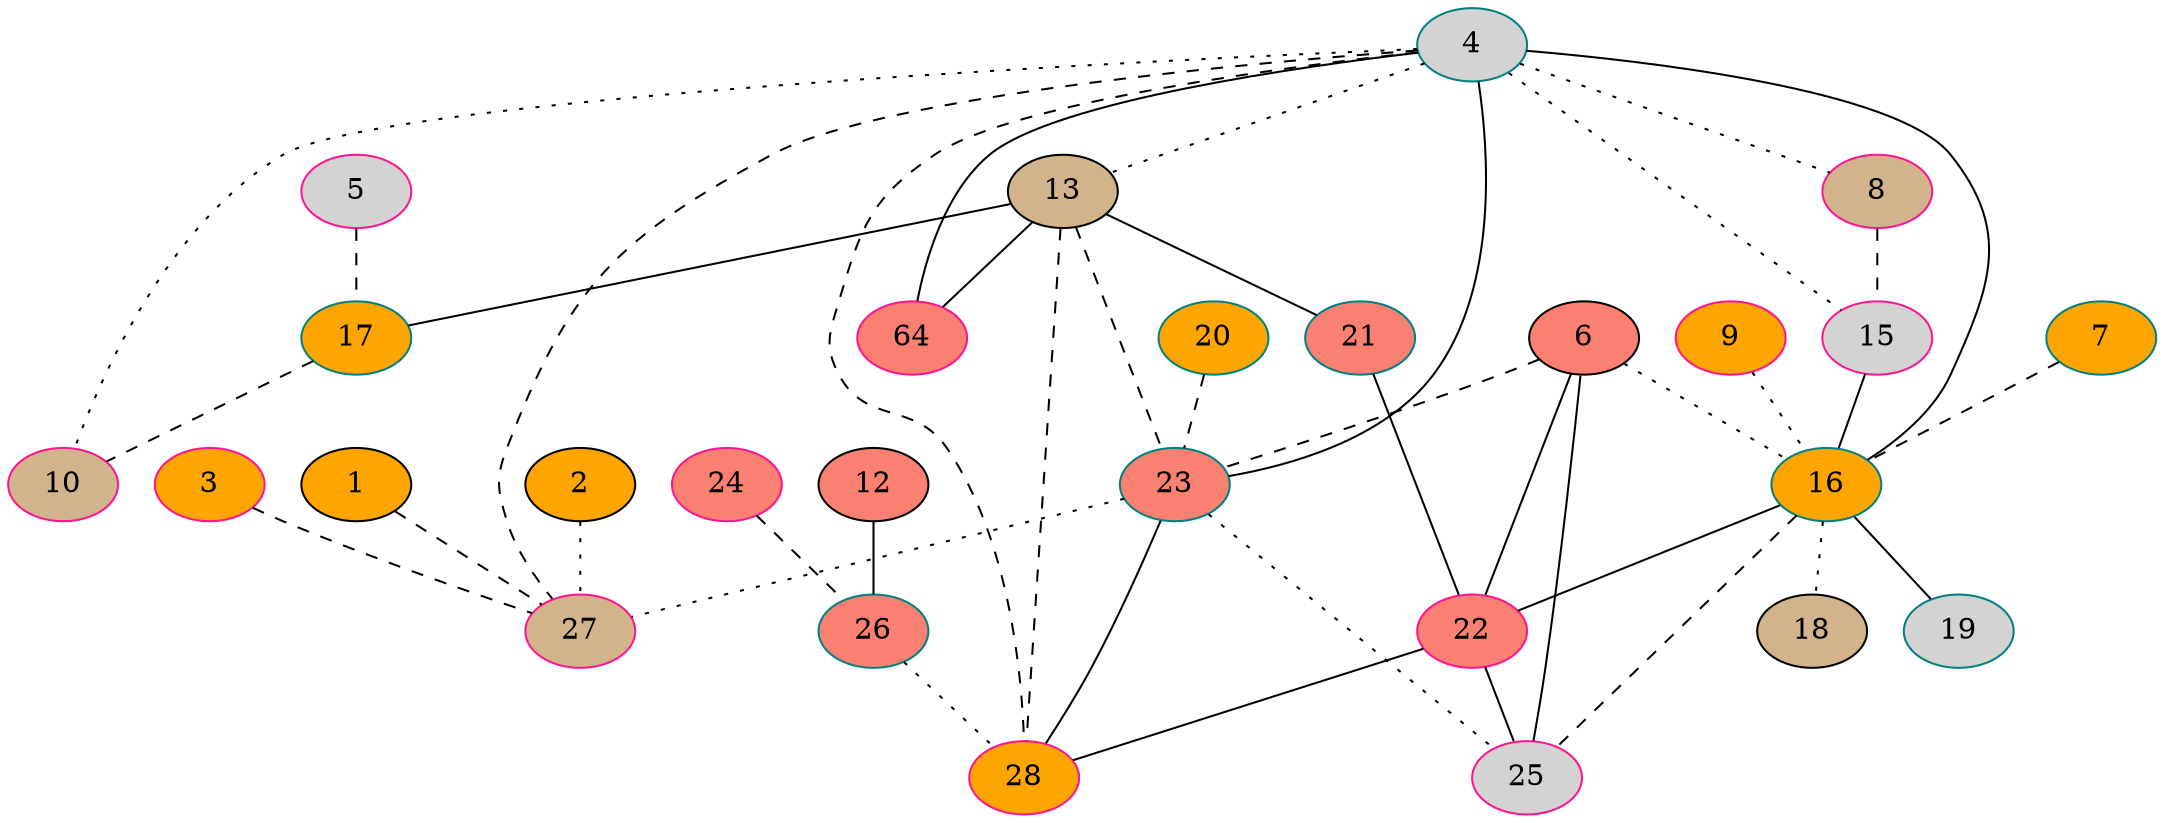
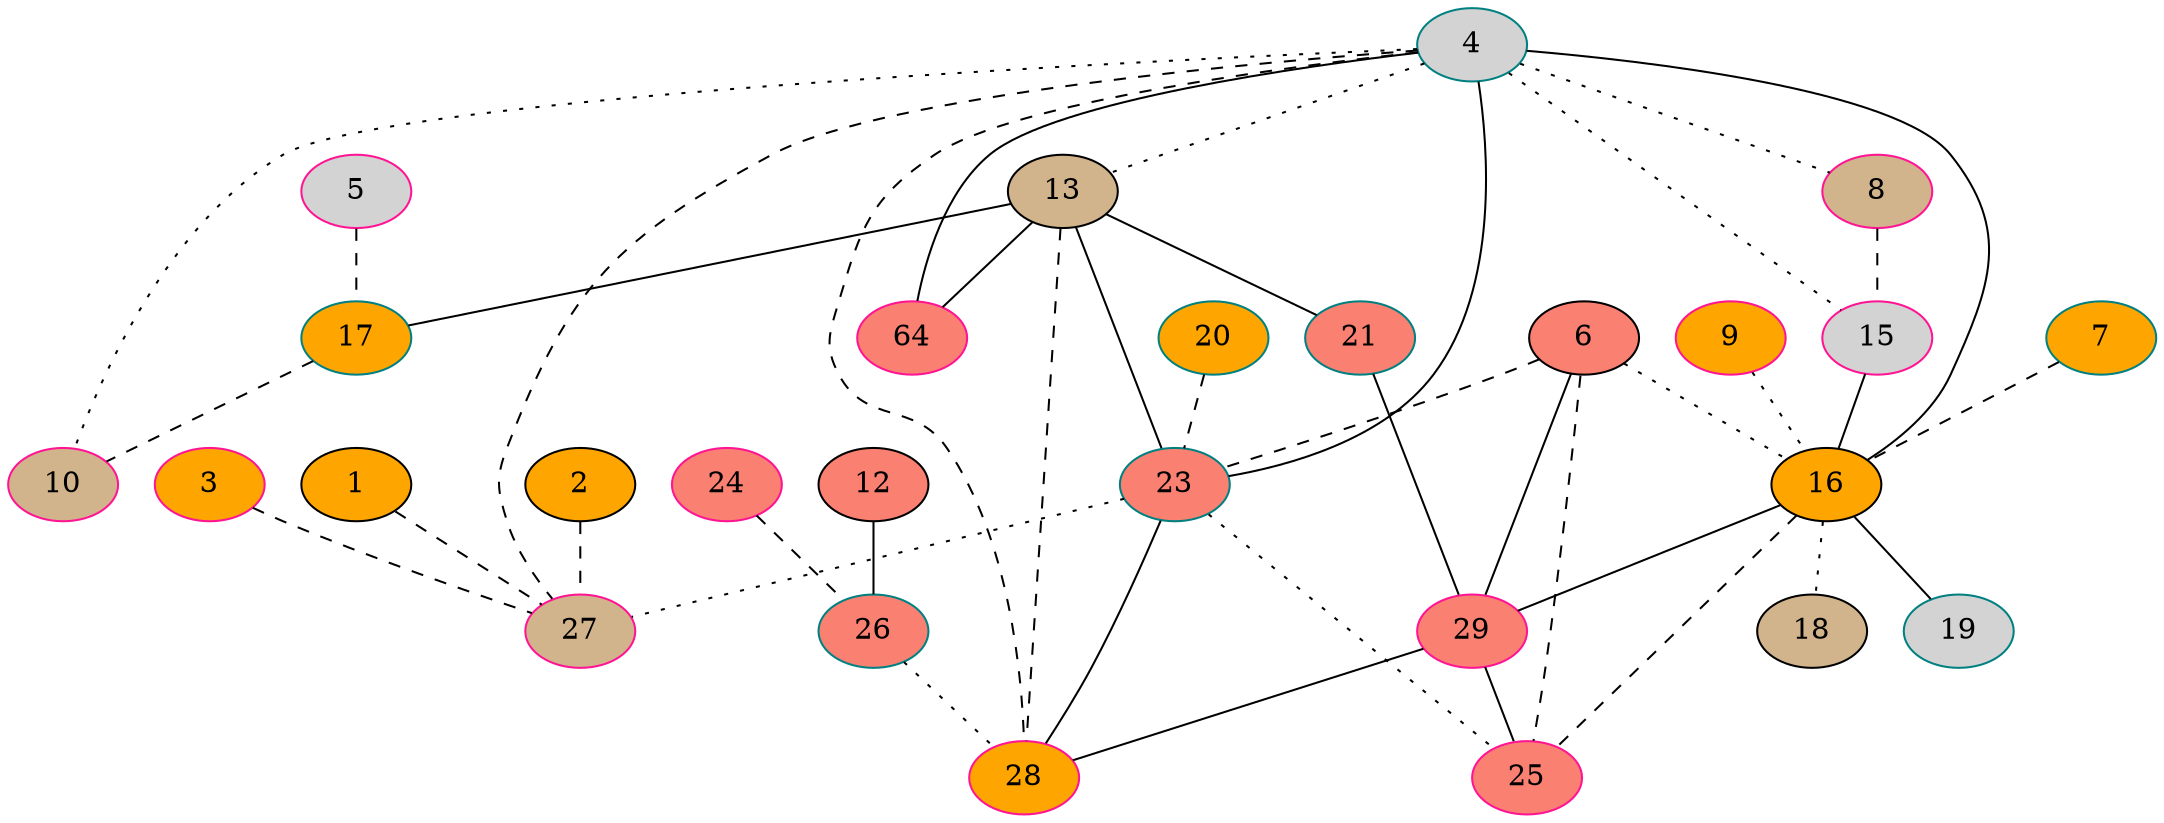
  graph {
    node [color=deeppink fillcolor=orange style=filled]
    edge [style=solid weight=1.0]
    1 [color=black]
    27 [fillcolor=tan]
    2 [color=black]
    3
    4 [color=teal fillcolor=lightgrey]
    8 [fillcolor=tan]
    10 [fillcolor=tan]
    13 [color=black fillcolor=tan]
    n9 [fillcolor=salmon label=64]
    15 [fillcolor=lightgrey]
-   16 [color=teal]
+   16 [color=black]
    23 [color=teal fillcolor=salmon]
    28
    17 [color=teal]
    21 [color=teal fillcolor=salmon]
-   22 [fillcolor=salmon]
-   25 [fillcolor=lightgrey]
+   22 [fillcolor=salmon label=29]
+   25 [fillcolor=salmon]
    18 [color=black fillcolor=tan]
    19 [color=teal fillcolor=lightgrey]
    26 [color=teal fillcolor=salmon]
    5 [fillcolor=lightgrey]
    6 [color=black fillcolor=salmon]
    7 [color=teal]
    9
    12 [color=black fillcolor=salmon]
    20 [color=teal]
    24 [fillcolor=salmon]
    1 -- 27 [style=dashed]
-   2 -- 27 [style=dotted]
+   2 -- 27 [style=dashed]
    3 -- 27 [style=dashed]
    4 -- 27 [style=dashed]
    4 -- 8 [style=dotted]
    4 -- 10 [style=dotted]
    4 -- 13 [style=dotted]
    4 -- n9
    4 -- 15 [style=dotted weight=2.0]
    4 -- 16 [weight=2.0]
    4 -- 23
    4 -- 28 [style=dashed]
    8 -- 15 [style=dashed weight=2.0]
    13 -- n9
-   13 -- 23 [style=dashed]
+   13 -- 23
    13 -- 28 [style=dashed]
    13 -- 17 [weight=2.0]
    13 -- 21 [weight=2.0]
    15 -- 16
    16 -- 22
    16 -- 25 [style=dashed]
    16 -- 18 [style=dotted]
    16 -- 19
    23 -- 27 [style=dotted weight=3.0]
    23 -- 28
    23 -- 25 [style=dotted]
    17 -- 10 [style=dashed]
    21 -- 22
    22 -- 28
    22 -- 25
    26 -- 28 [style=dotted weight=2.0]
    5 -- 17 [style=dashed]
    6 -- 16 [style=dotted]
    6 -- 23 [style=dashed]
    6 -- 22
-   6 -- 25
+   6 -- 25 [style=dashed]
    7 -- 16 [style=dashed]
    9 -- 16 [style=dotted]
    12 -- 26
    20 -- 23 [style=dashed]
    24 -- 26 [style=dashed]
  }
